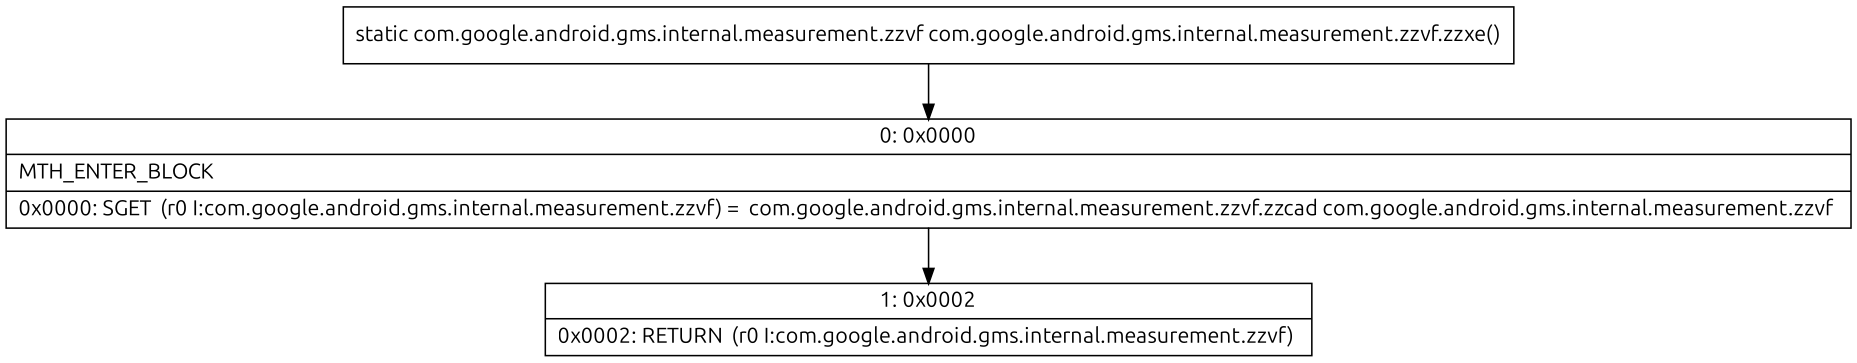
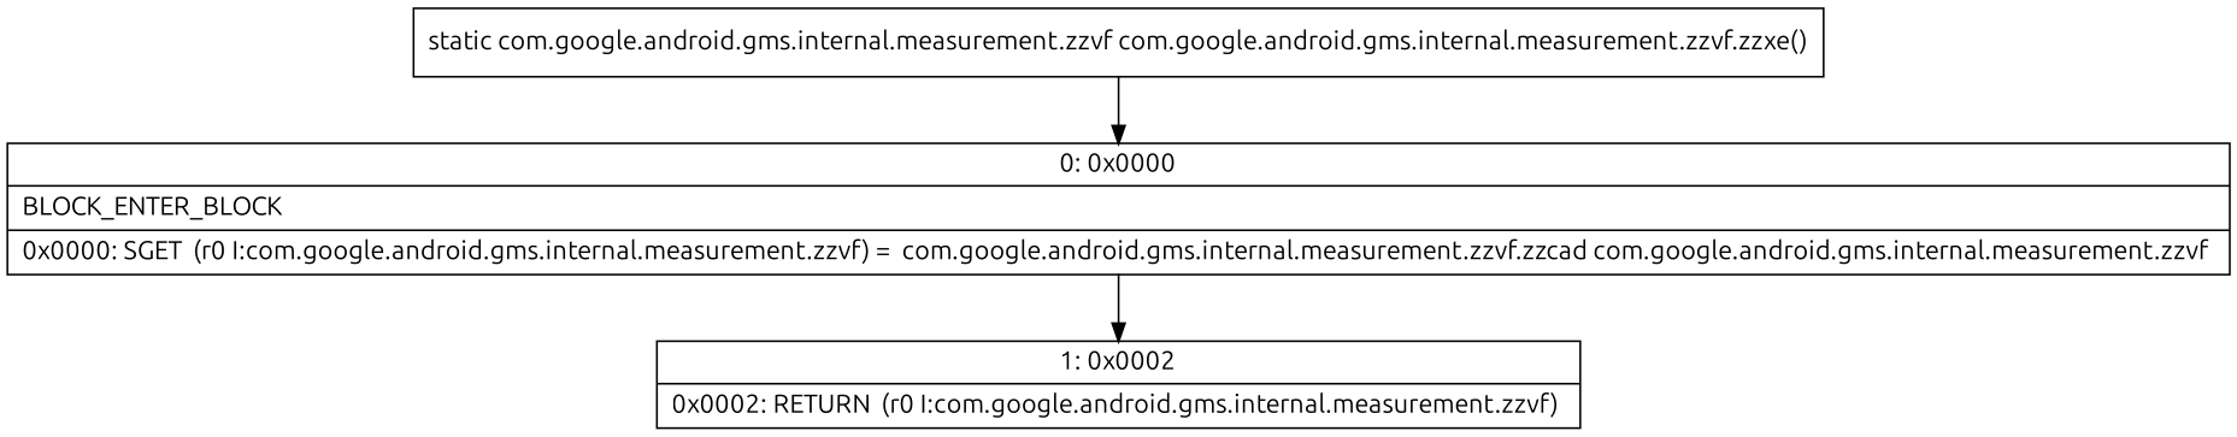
  digraph {
    fontname=Ubuntu
    node [shape=record fontname=Ubuntu]
    edge [fontname=Ubuntu]
-   n1 [label="{0\:\ 0x0000|MTH_ENTER_BLOCK\l|0x0000: SGET  (r0 I:com.google.android.gms.internal.measurement.zzvf) =  com.google.android.gms.internal.measurement.zzvf.zzcad com.google.android.gms.internal.measurement.zzvf \l}"]
+   n1 [label="{0\:\ 0x0000|BLOCK_ENTER_BLOCK\l|0x0000: SGET  (r0 I:com.google.android.gms.internal.measurement.zzvf) =  com.google.android.gms.internal.measurement.zzvf.zzcad com.google.android.gms.internal.measurement.zzvf \l}"]
    n2 [label="{1\:\ 0x0002|0x0002: RETURN  (r0 I:com.google.android.gms.internal.measurement.zzvf) \l}"]
    n3 [label="{static com.google.android.gms.internal.measurement.zzvf com.google.android.gms.internal.measurement.zzvf.zzxe() }"]
    n1 -> n2
    n3 -> n1
  }
